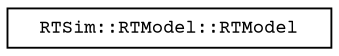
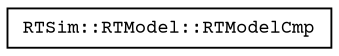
  digraph {
    rankdir=LR
    fontname="Courier Prime"
-   n1 [color=black fillcolor=white fontname="Courier Prime" fontsize=10 height=0.2 label="RTSim::RTModel::RTModel" shape=record style=filled width=0.4]
+   n1 [color=black fillcolor=white fontname="Courier Prime" fontsize=10 height=0.2 label="RTSim::RTModel::RTModelCmp" shape=record style=filled width=0.4]
  }
